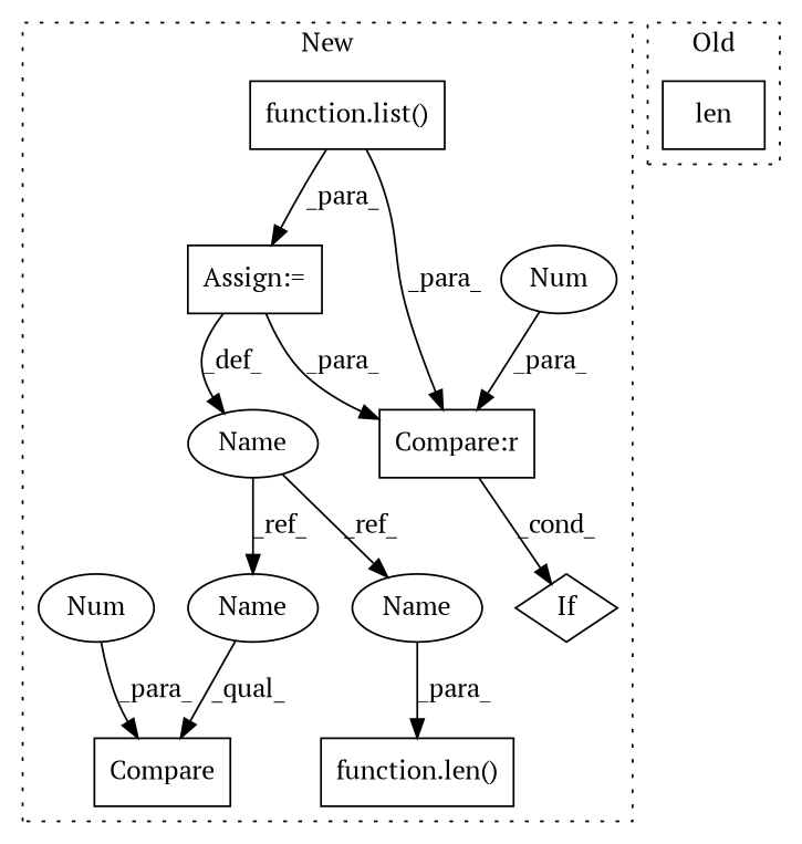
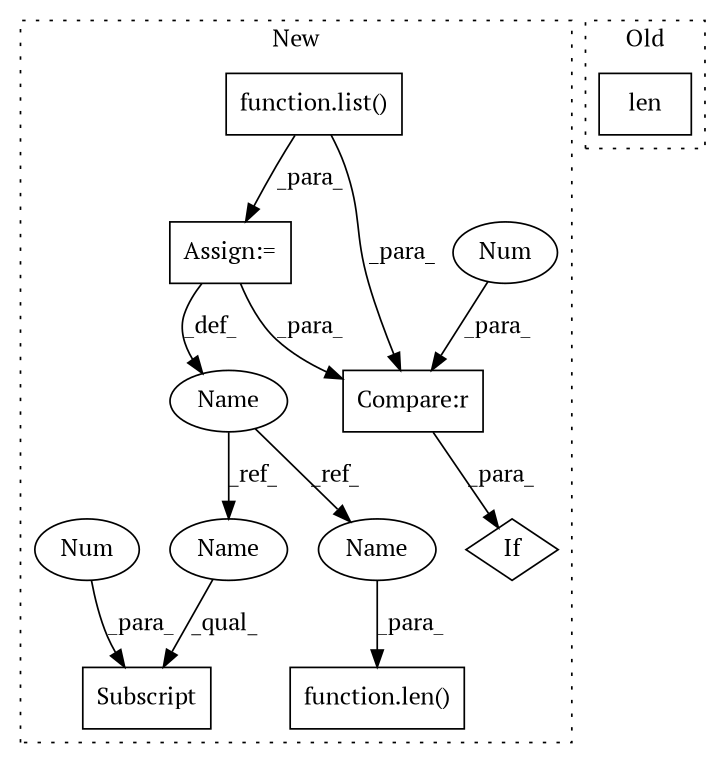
  digraph {
    fontname="PT Serif"
    node [a=87 fontname="PT Serif" l=17 shape=box]
    edge [fontname="PT Serif"]
    n1 [a=75 l="5,1" label="function.list()" s="1945,2031"]
    n2 [a=68 l=3 label="Assign:=" s=1942]
-   n3 [a=63 l="20,0" label=Compare s="2416,0"]
+   n3 [a=63 l="20,0" label=Subscript s="2416,0"]
    n4 [a=76 l=1 label=Num s=2434 shape=ellipse]
    n5 [label=Name s=1925 shape=ellipse]
    n6 [a=75 l="4,1" label="function.len()" s="2246,2267"]
    n7 [a=96 l=3 label=If s=2243 shape=diamond]
    n8 [a=40 l=25 label="Compare:r" s=2246]
    n9 [a=76 l=1 label=Num s=2270 shape=ellipse]
    n10 [label=Name s=2416 shape=ellipse]
    n11 [label=Name s=2250 shape=ellipse]
    n12 [a=94 l=5 label=len s=2109]
    subgraph cluster_1 {
      label=New
      style=dotted
      n1
      n2
      n3
      n4
      n5
      n6
      n7
      n8
      n9
      n10
      n11
    }
    subgraph cluster_2 {
      label=Old
      style=dotted
      n12
    }
    n1 -> n2 [label=_para_]
    n1 -> n8 [label=_para_]
    n2 -> n5 [label=_def_]
    n2 -> n8 [label=_para_]
    n4 -> n3 [label=_para_]
    n5 -> n10 [label=_ref_]
    n5 -> n11 [label=_ref_]
-   n8 -> n7 [label=_cond_]
+   n8 -> n7 [label=_para_]
    n9 -> n8 [label=_para_]
    n10 -> n3 [label=_qual_]
    n11 -> n6 [label=_para_]
  }
